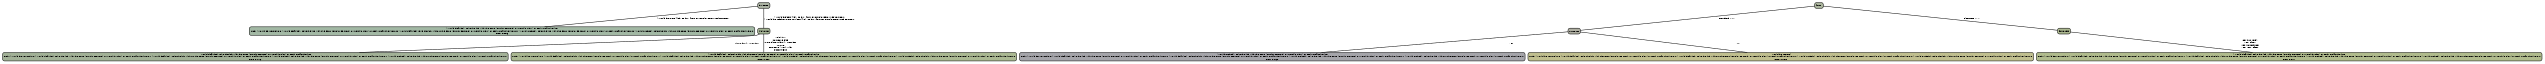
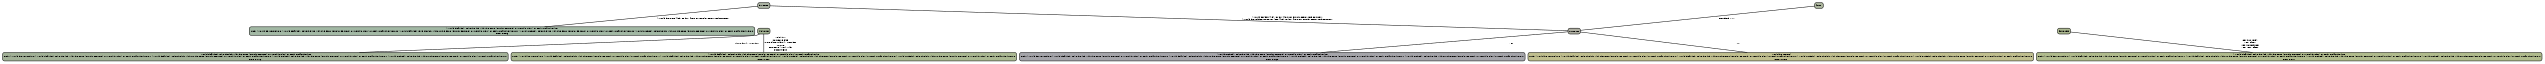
  graph {
    ranksep="0 equally"
    splines=straight
    node [color=black fontcolor=black fontname=helvetica penwidth=3 shape=box style="filled, rounded"]
    edge [color=black fontname=helvetica penwidth=3]
    n1 [fillcolor="#aab892" label="i would definitely take the job with the esop (employee stock ownership plan) or cash profit sharing\nProb: i would be neutral:0.2 i would definitely take the job with the esop (employee stock ownership plan) or cash profit sharing:0.4 i would definitely take the job without the esop (employee stock ownership plan) or cash profit sharing:0.0 i would probably take the job with the esop (employee stock ownership plan) or cash profit sharing:0.3 i would probably take the job without the esop (employee stock ownership plan) or cash profit sharing:0.0\nFrac: 0.057"]
    n2 [fillcolor="#a5b495" label=hlphome]
    n3 [fillcolor="#a2b197" label="i would definitely take the job with the esop (employee stock ownership plan) or cash profit sharing\nProb: i would be neutral:0.2 i would definitely take the job with the esop (employee stock ownership plan) or cash profit sharing:0.4 i would definitely take the job without the esop (employee stock ownership plan) or cash profit sharing:0.0 i would probably take the job with the esop (employee stock ownership plan) or cash profit sharing:0.4 i would probably take the job without the esop (employee stock ownership plan) or cash profit sharing:0.0\nFrac: 0.076"]
    n4 [fillcolor="#acb890" label=fampress]
    n5 [fillcolor="#b0bb8d" label="i would definitely take the job with the esop (employee stock ownership plan) or cash profit sharing\nProb: i would be neutral:0.2 i would definitely take the job with the esop (employee stock ownership plan) or cash profit sharing:0.4 i would definitely take the job without the esop (employee stock ownership plan) or cash profit sharing:0.0 i would probably take the job with the esop (employee stock ownership plan) or cash profit sharing:0.3 i would probably take the job without the esop (employee stock ownership plan) or cash profit sharing:0.0\nFrac: 0.217"]
    n6 [fillcolor="#aab49c" label=form]
    n7 [fillcolor="#aeaea1" label=RACDIF3]
    n8 [fillcolor="#aab2a2" label=buyesop]
    n9 [fillcolor="#a2b8a4" label="i would definitely take the job with the esop (employee stock ownership plan) or cash profit sharing\nProb: i would be neutral:0.2 i would definitely take the job with the esop (employee stock ownership plan) or cash profit sharing:0.3 i would definitely take the job without the esop (employee stock ownership plan) or cash profit sharing:0.1 i would probably take the job with the esop (employee stock ownership plan) or cash profit sharing:0.3 i would probably take the job without the esop (employee stock ownership plan) or cash profit sharing:0.1\nFrac: 0.256"]
    n10 [fillcolor="#c0bf8f" label="i would be neutral\nProb: i would be neutral:0.5 i would definitely take the job with the esop (employee stock ownership plan) or cash profit sharing:0.2 i would definitely take the job without the esop (employee stock ownership plan) or cash profit sharing:0.1 i would probably take the job with the esop (employee stock ownership plan) or cash profit sharing:0.2 i would probably take the job without the esop (employee stock ownership plan) or cash profit sharing:0.0\nFrac: 0.133"]
    n11 [fillcolor="#a5a5aa" label="i would probably take the job with the esop (employee stock ownership plan) or cash profit sharing\nProb: i would be neutral:0.3 i would definitely take the job with the esop (employee stock ownership plan) or cash profit sharing:0.2 i would definitely take the job without the esop (employee stock ownership plan) or cash profit sharing:0.1 i would probably take the job with the esop (employee stock ownership plan) or cash profit sharing:0.4 i would probably take the job without the esop (employee stock ownership plan) or cash profit sharing:0.0\nFrac: 0.262"]
    subgraph sub_1 {
      rank=same
    }
    n2 -- n1 [label=" neighbor\n someone else\n more distant family member\n no one\n someone i work with\n close friend"]
    n2 -- n3 [label=" close family member"]
    n4 -- n5 [label=" yes, but rarely\n yes, often\n yes, sometimes\n yes, very often"]
-   n6 -- n4 [label=" alternate <y>"]
    n6 -- n7 [label=" standard <x>"]
    n7 -- n10 [label=" no"]
    n7 -- n11 [label=" yes"]
-   n8 -- n2 [label=" i would be less likely to buy from an employee-owned company\n i would be neither more nor less likely to buy from an employee-owned company"]
+   n8 -- n7 [label=" i would be less likely to buy from an employee-owned company\n i would be neither more nor less likely to buy from an employee-owned company"]
    n8 -- n9 [label=" i would be more likely to buy from an employee-owned company"]
  }
